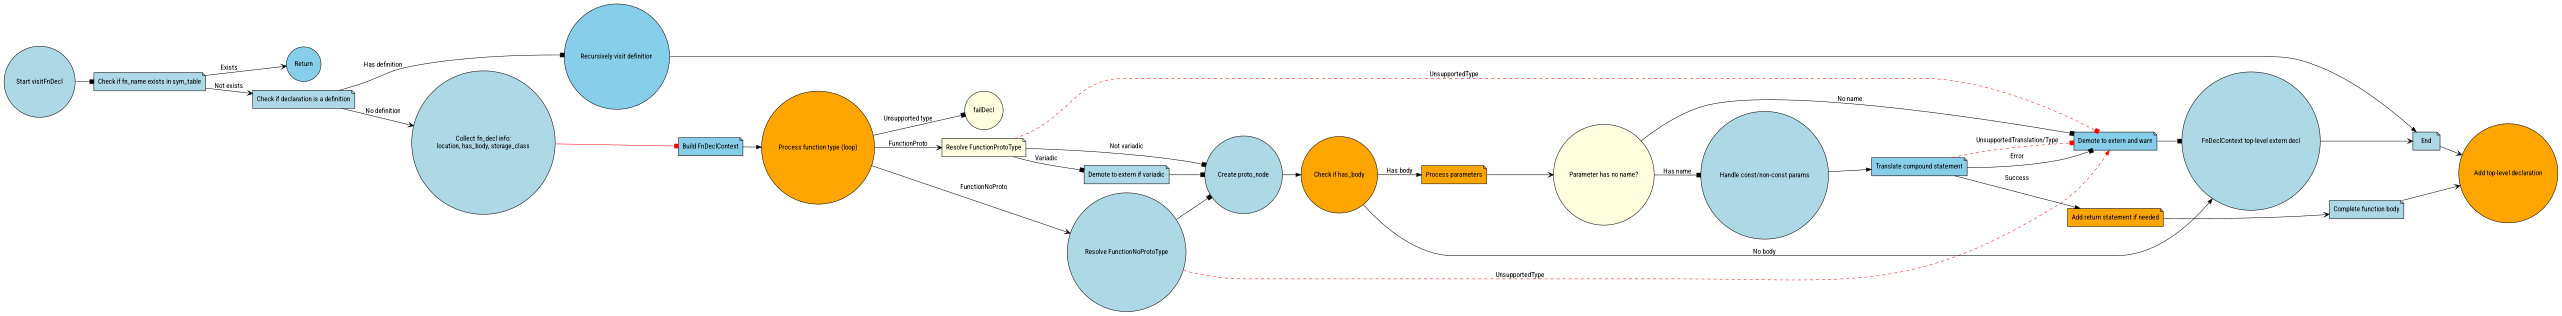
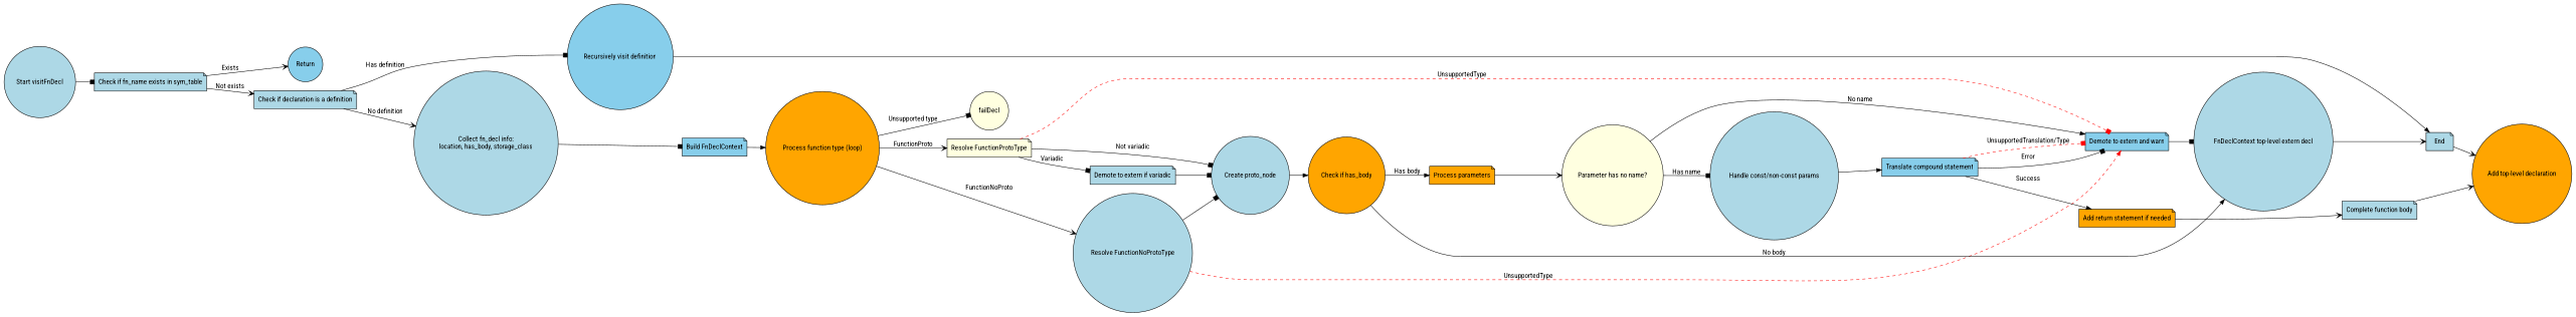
  digraph {
    fontname="Roboto Condensed"
    rankdir=LR
    node [fillcolor=lightblue fontname="Roboto Condensed" shape=circle style="rounded,filled"]
    edge [arrowhead=box fontname="Roboto Condensed"]
    n1 [label="Start visitFnDecl"]
    n2 [label="Check if fn_name exists in sym_table" shape=note]
    n3 [fillcolor=skyblue label=Return]
    n4 [label="Check if declaration is a definition" shape=note]
    n5 [fillcolor=skyblue label="Recursively visit definition"]
    n6 [label="Collect fn_decl info:\nlocation, has_body, storage_class"]
    n7 [label=End shape=note]
    n8 [fillcolor=skyblue label="Build FnDeclContext" shape=note]
    n9 [fillcolor=orange label="Add top-level declaration"]
    n10 [fillcolor=orange label="Process function type (loop)"]
    n11 [fillcolor=lightyellow label="Resolve FunctionProtoType" shape=note]
    n12 [label="Resolve FunctionNoProtoType"]
    failDecl [fillcolor=lightyellow]
    n14 [label="Demote to extern if variadic" shape=note]
    n15 [label="Create proto_node"]
    n16 [fillcolor=skyblue label="Demote to extern and warn" shape=note]
    n17 [fillcolor=orange label="Check if has_body"]
    n18 [label="FnDeclContext top-level extern decl"]
    n19 [fillcolor=orange label="Process parameters" shape=note]
    n20 [fillcolor=lightyellow label="Parameter has no name?"]
    n21 [label="Handle const/non-const params"]
    n22 [fillcolor=skyblue label="Translate compound statement" shape=note]
    n23 [fillcolor=orange label="Add return statement if needed" shape=note]
    n24 [label="Complete function body" shape=note]
    n1 -> n2
    n2 -> n3 [arrowhead=vee label=Exists]
    n2 -> n4 [arrowhead=vee label="Not exists"]
    n4 -> n5 [label="Has definition"]
    n4 -> n6 [arrowhead=vee label="No definition"]
    n5 -> n7 [arrowhead=normal]
-   n6 -> n8 [color=red]
+   n6 -> n8
    n7 -> n9 [arrowhead=vee]
    n8 -> n10 [arrowhead=normal]
    n10 -> n11 [arrowhead=vee label=FunctionProto]
    n10 -> n12 [arrowhead=vee label=FunctionNoProto]
    n10 -> failDecl [label="Unsupported type"]
    n11 -> n14 [label=Variadic]
    n11 -> n15 [label="Not variadic"]
    n11 -> n16 [color=red label=UnsupportedType style=dashed]
    n12 -> n15
    n12 -> n16 [arrowhead=normal color=red label=UnsupportedType style=dashed]
    n14 -> n15
    n15 -> n17 [arrowhead=normal]
    n16 -> n18
    n17 -> n18 [arrowhead=normal label="No body"]
    n17 -> n19 [arrowhead=normal label="Has body"]
    n18 -> n7 [arrowhead=vee]
    n19 -> n20 [arrowhead=vee]
-   n20 -> n16 [label="No name"]
+   n20 -> n16 [arrowhead=normal label="No name"]
    n20 -> n21 [label="Has name"]
    n21 -> n22 [arrowhead=normal]
    n22 -> n16 [label=Error]
    n22 -> n16 [color=red label="UnsupportedTranslation/Type" style=dashed]
    n22 -> n23 [arrowhead=normal label=Success]
    n23 -> n24 [arrowhead=vee]
    n24 -> n9 [arrowhead=vee]
  }
